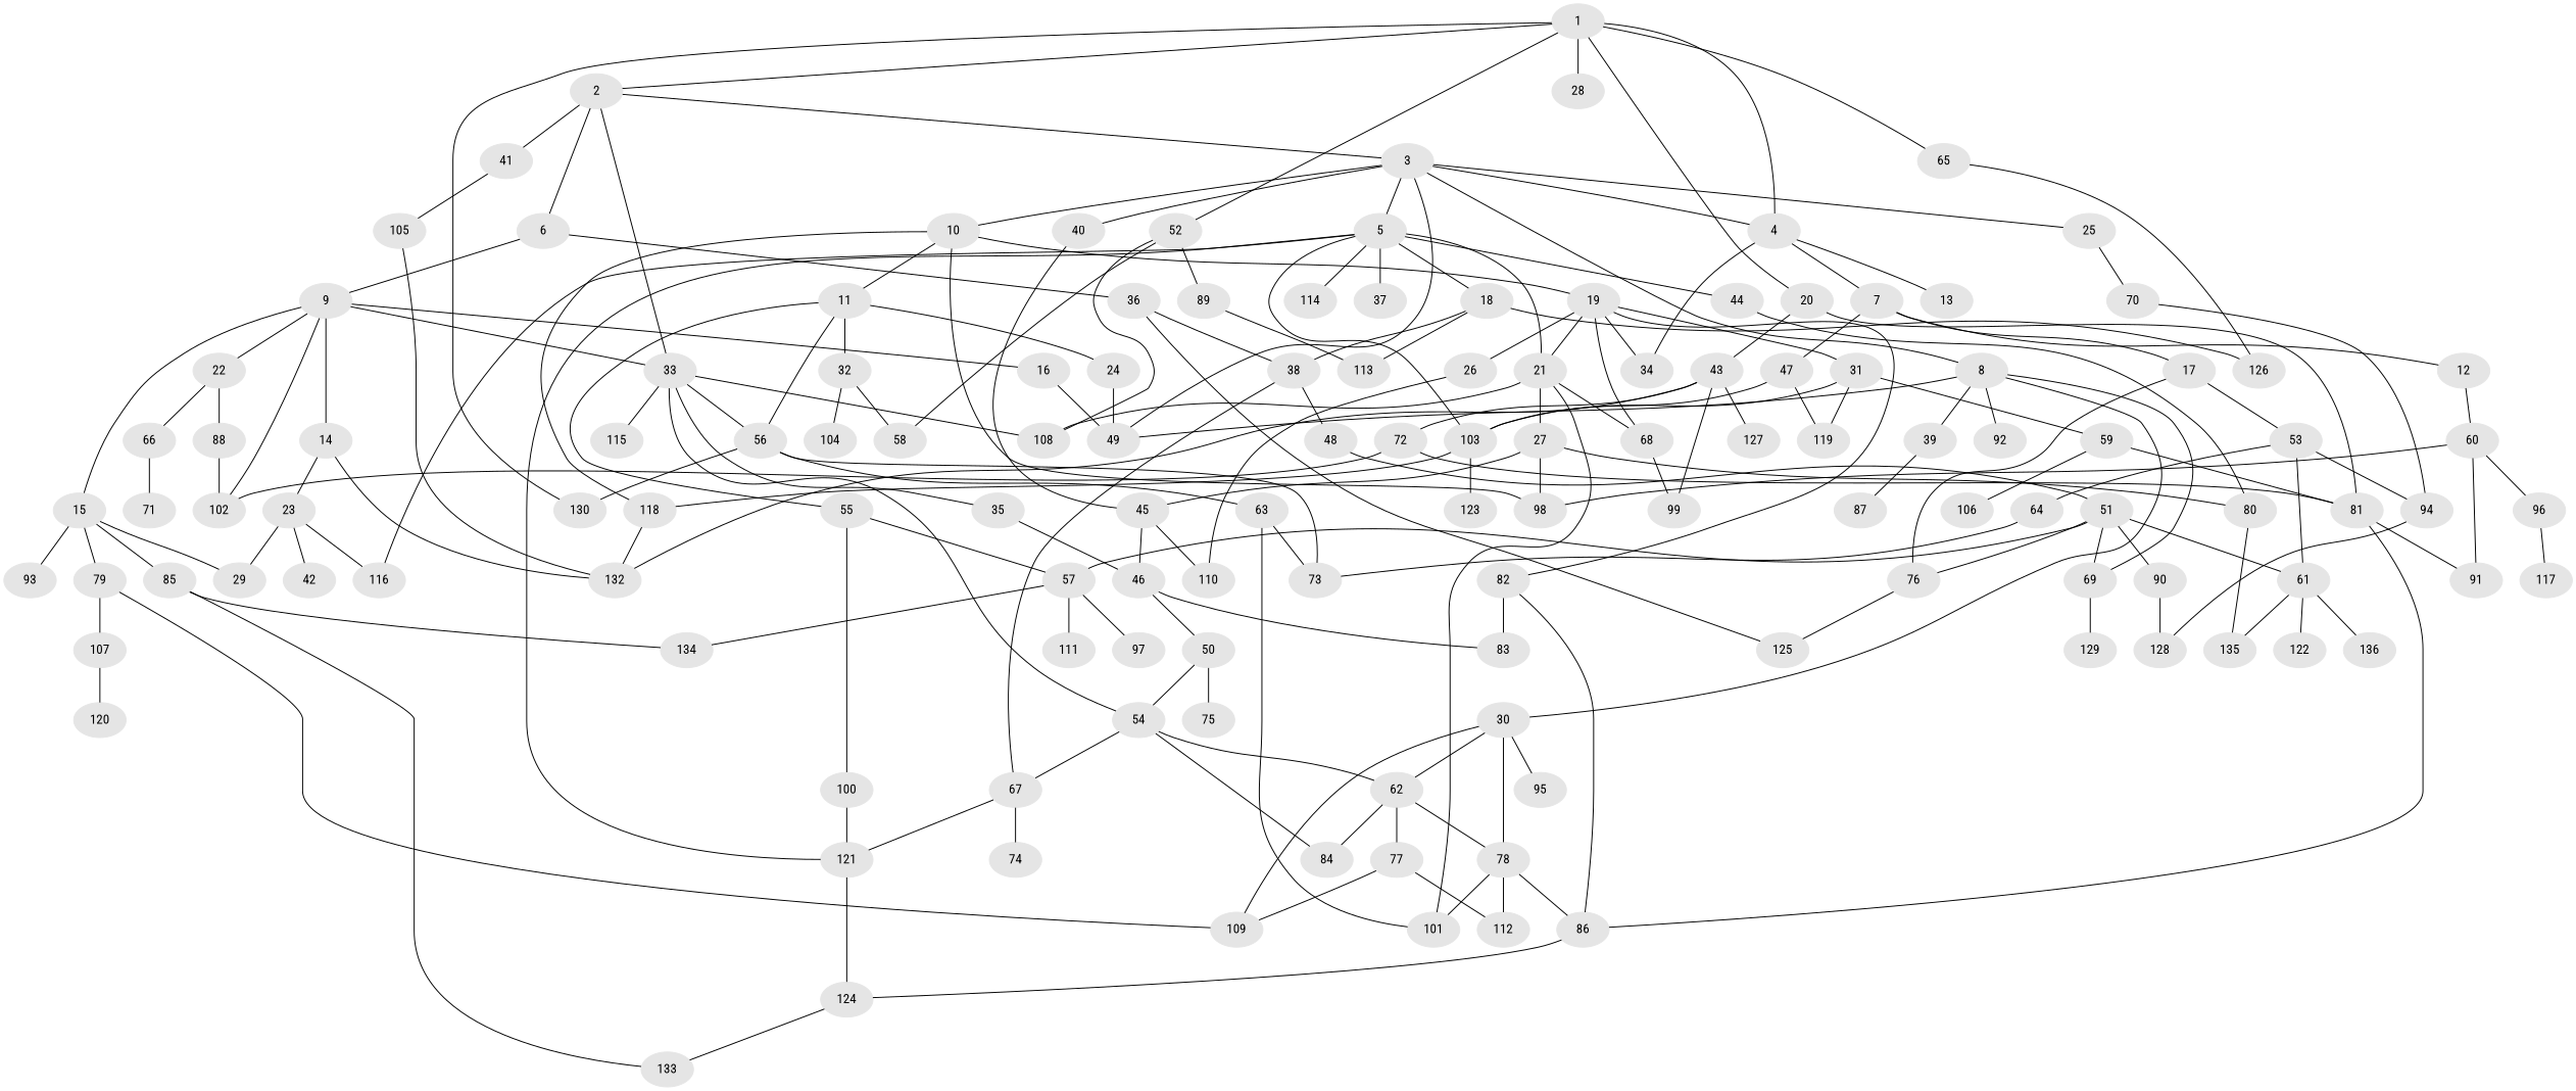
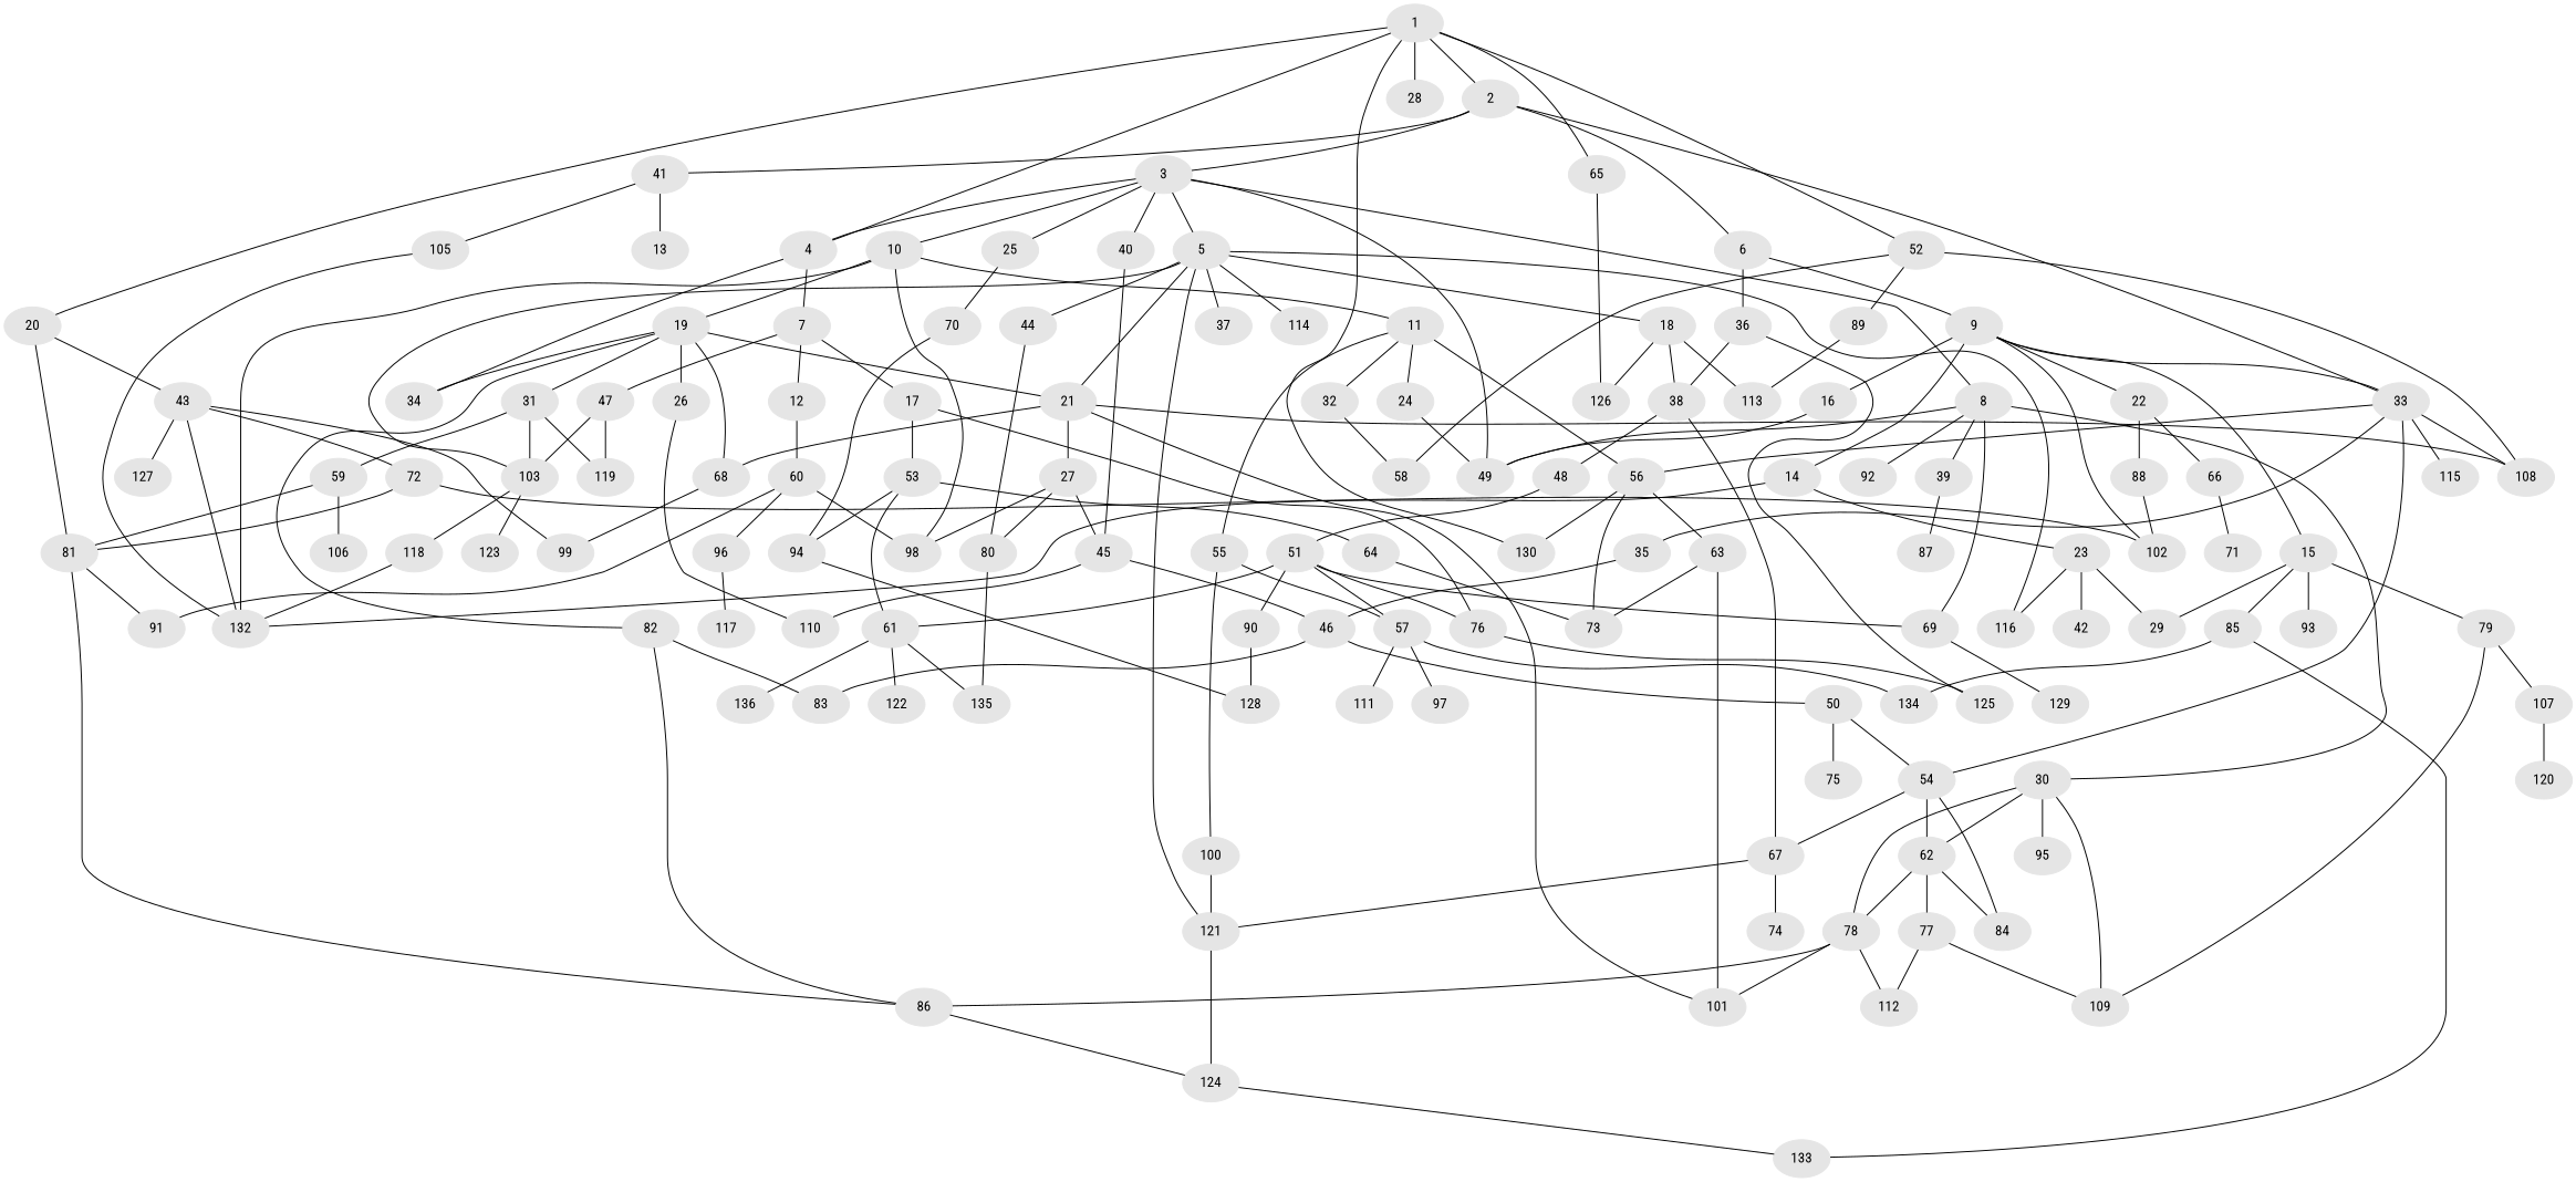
  graph {
    fontname="Roboto Condensed"
    node [color=gray90 fontname="Roboto Condensed" style=filled]
    edge [fontname="Roboto Condensed"]
    1
    2
    4
    20
    28
    52
    65
    130
    3
    6
    33
    41
    7
    13
    34
    43
    81
    108
    58
    89
    126
    5
    8
    10
    25
    40
    49
    9
    36
    56
    35
    54
    115
    105
    18
    21
    37
    44
    103
    114
    116
    121
    30
    39
    69
    92
    11
    19
    98
    132
    70
    45
    12
    17
    47
    38
    113
    27
    68
    101
    80
    118
    123
    124
    14
    15
    16
    22
    102
    125
    60
    53
    76
    119
    62
    78
    95
    109
    87
    129
    23
    29
    79
    85
    93
    66
    88
    24
    32
    55
    26
    31
    82
-   104
    57
    100
    63
    73
    91
    96
    42
    107
    134
    133
    64
    61
    94
    48
    67
    110
    59
    83
    86
    72
    99
    127
    71
    46
    135
    84
    77
    112
    106
    50
    51
    74
    75
    90
    97
    111
    122
    136
    128
    117
    120
    1 -- 2
    1 -- 4
    1 -- 20
    1 -- 28
    1 -- 52
    1 -- 65
    1 -- 130
    2 -- 3
    2 -- 6
    2 -- 33
    2 -- 41
    4 -- 7
-   4 -- 13
+   41 -- 13
    4 -- 34
    20 -- 43
    20 -- 81
    52 -- 108
    52 -- 58
    52 -- 89
    65 -- 126
    3 -- 4
    3 -- 5
    3 -- 8
    3 -- 10
    3 -- 25
    3 -- 40
    3 -- 49
    6 -- 9
    6 -- 36
    33 -- 108
    33 -- 56
    33 -- 35
    33 -- 54
    33 -- 115
    41 -- 105
    7 -- 12
    7 -- 17
    7 -- 47
    43 -- 132
    43 -- 72
    43 -- 99
    43 -- 127
    81 -- 91
    81 -- 86
    89 -- 113
    5 -- 18
    5 -- 21
    5 -- 37
    5 -- 44
    5 -- 103
    5 -- 114
    5 -- 116
    5 -- 121
    8 -- 49
    8 -- 30
    8 -- 39
    8 -- 69
    8 -- 92
    10 -- 11
    10 -- 19
    10 -- 98
-   10 -- 118
+   10 -- 132
    25 -- 70
    40 -- 45
    9 -- 33
    9 -- 14
    9 -- 15
    9 -- 16
    9 -- 22
    9 -- 102
    36 -- 38
    36 -- 125
    56 -- 130
    56 -- 63
    56 -- 73
    35 -- 46
    54 -- 62
    54 -- 67
    54 -- 84
    105 -- 132
    18 -- 126
    18 -- 38
    18 -- 113
    21 -- 108
    21 -- 27
    21 -- 68
    21 -- 101
    44 -- 80
    103 -- 118
    103 -- 123
    121 -- 124
    30 -- 62
    30 -- 78
    30 -- 95
    30 -- 109
    39 -- 87
    69 -- 129
    11 -- 56
    11 -- 24
    11 -- 32
    11 -- 55
    19 -- 34
    19 -- 21
    19 -- 68
    19 -- 26
    19 -- 31
    19 -- 82
    70 -- 94
    45 -- 110
    45 -- 46
    12 -- 60
    17 -- 53
    17 -- 76
    47 -- 103
    47 -- 119
    38 -- 48
    38 -- 67
    27 -- 98
    27 -- 45
    27 -- 80
    68 -- 99
    80 -- 135
    118 -- 132
    124 -- 133
    14 -- 132
    14 -- 23
    15 -- 29
    15 -- 79
    15 -- 85
    15 -- 93
    16 -- 49
    22 -- 66
    22 -- 88
    60 -- 98
    60 -- 91
    60 -- 96
    53 -- 64
    53 -- 61
    53 -- 94
    76 -- 125
    62 -- 78
    62 -- 84
    62 -- 77
    78 -- 101
    78 -- 86
    78 -- 112
    23 -- 116
    23 -- 29
    23 -- 42
    79 -- 109
    79 -- 107
    85 -- 134
    85 -- 133
    66 -- 71
    88 -- 102
    24 -- 49
    32 -- 58
-   32 -- 104
    55 -- 57
    55 -- 100
    26 -- 110
    31 -- 103
    31 -- 119
    31 -- 59
    82 -- 83
    82 -- 86
    57 -- 134
    57 -- 97
    57 -- 111
    100 -- 121
    63 -- 101
    63 -- 73
    96 -- 117
    107 -- 120
    64 -- 73
    61 -- 135
    61 -- 122
    61 -- 136
    94 -- 128
    48 -- 51
    67 -- 121
    67 -- 74
    59 -- 81
    59 -- 106
    86 -- 124
    72 -- 81
    72 -- 102
    46 -- 83
    46 -- 50
    77 -- 109
    77 -- 112
    50 -- 54
    50 -- 75
    51 -- 69
    51 -- 76
    51 -- 57
    51 -- 61
    51 -- 90
    90 -- 128
  }
